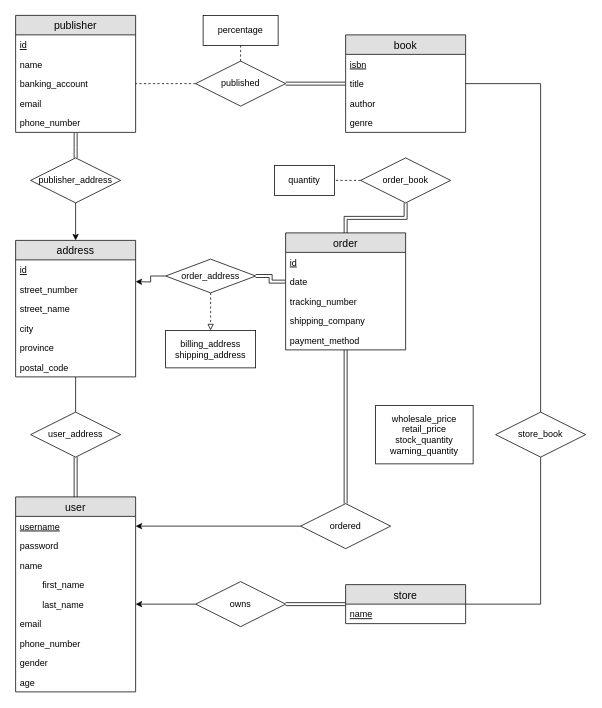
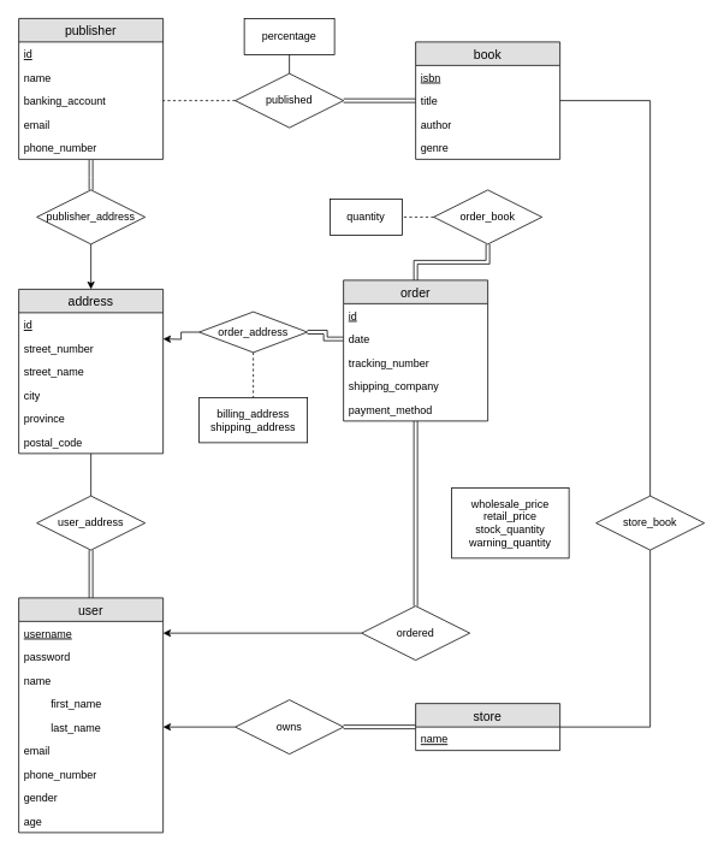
  <mxCell id="0" />
  <mxCell id="1" parent="0" />
  <mxCell id="2" value="publisher" style="swimlane;fontStyle=0;childLayout=stackLayout;horizontal=1;startSize=26;fillColor=#e0e0e0;horizontalStack=0;resizeParent=1;resizeParentMax=0;resizeLast=0;collapsible=1;marginBottom=0;swimlaneFillColor=#ffffff;align=center;fontSize=14;" vertex="1" parent="1"><mxGeometry x="20" y="20" width="160" height="156" as="geometry" /></mxCell>
  <mxCell id="3" value="id" style="text;strokeColor=none;fillColor=none;spacingLeft=4;spacingRight=4;overflow=hidden;rotatable=0;points=[[0,0.5],[1,0.5]];portConstraint=eastwest;fontSize=12;fontStyle=4" vertex="1" parent="2"><mxGeometry y="26" width="160" height="26" as="geometry" /></mxCell>
  <mxCell id="4" value="name" style="text;strokeColor=none;fillColor=none;spacingLeft=4;spacingRight=4;overflow=hidden;rotatable=0;points=[[0,0.5],[1,0.5]];portConstraint=eastwest;fontSize=12;" vertex="1" parent="2"><mxGeometry y="52" width="160" height="26" as="geometry" /></mxCell>
  <mxCell id="5" value="banking_account" style="text;strokeColor=none;fillColor=none;spacingLeft=4;spacingRight=4;overflow=hidden;rotatable=0;points=[[0,0.5],[1,0.5]];portConstraint=eastwest;fontSize=12;" vertex="1" parent="2"><mxGeometry y="78" width="160" height="26" as="geometry" /></mxCell>
  <mxCell id="6" value="email" style="text;strokeColor=none;fillColor=none;spacingLeft=4;spacingRight=4;overflow=hidden;rotatable=0;points=[[0,0.5],[1,0.5]];portConstraint=eastwest;fontSize=12;" vertex="1" parent="2"><mxGeometry y="104" width="160" height="26" as="geometry" /></mxCell>
  <mxCell id="7" value="phone_number" style="text;strokeColor=none;fillColor=none;spacingLeft=4;spacingRight=4;overflow=hidden;rotatable=0;points=[[0,0.5],[1,0.5]];portConstraint=eastwest;fontSize=12;" vertex="1" parent="2"><mxGeometry y="130" width="160" height="26" as="geometry" /></mxCell>
  <mxCell id="8" style="edgeStyle=orthogonalEdgeStyle;rounded=0;orthogonalLoop=1;jettySize=auto;html=1;exitX=0;exitY=0.5;exitDx=0;exitDy=0;endArrow=none;endFill=0;dashed=1;" edge="1" parent="1" source="10" target="5"><mxGeometry relative="1" as="geometry"><mxPoint x="220" y="130" as="targetPoint" /></mxGeometry></mxCell>
  <mxCell id="9" style="edgeStyle=orthogonalEdgeStyle;rounded=0;orthogonalLoop=1;jettySize=auto;html=1;exitX=1;exitY=0.5;exitDx=0;exitDy=0;endArrow=none;endFill=0;shape=link;" edge="1" parent="1" source="10" target="15"><mxGeometry relative="1" as="geometry" /></mxCell>
  <mxCell id="10" value="published" style="shape=rhombus;perimeter=rhombusPerimeter;whiteSpace=wrap;html=1;align=center;" vertex="1" parent="1"><mxGeometry x="260" y="81" width="120" height="60" as="geometry" /></mxCell>
- <mxCell id="11" style="edgeStyle=orthogonalEdgeStyle;rounded=0;orthogonalLoop=1;jettySize=auto;html=1;exitX=0.5;exitY=1;exitDx=0;exitDy=0;entryX=0.5;entryY=0;entryDx=0;entryDy=0;endArrow=none;endFill=0;dashed=1;" edge="1" parent="1" source="12" target="10"><mxGeometry relative="1" as="geometry" /></mxCell>
+ <mxCell id="11" style="edgeStyle=orthogonalEdgeStyle;rounded=0;orthogonalLoop=1;jettySize=auto;html=1;exitX=0.5;exitY=1;exitDx=0;exitDy=0;entryX=0.5;entryY=0;entryDx=0;entryDy=0;endArrow=none;endFill=0;dashed=0;" edge="1" parent="1" source="12" target="10"><mxGeometry relative="1" as="geometry" /></mxCell>
  <mxCell id="12" value="percentage" style="whiteSpace=wrap;html=1;align=center;" vertex="1" parent="1"><mxGeometry x="270" y="20" width="100" height="40" as="geometry" /></mxCell>
  <mxCell id="13" value="book" style="swimlane;fontStyle=0;childLayout=stackLayout;horizontal=1;startSize=26;fillColor=#e0e0e0;horizontalStack=0;resizeParent=1;resizeParentMax=0;resizeLast=0;collapsible=1;marginBottom=0;swimlaneFillColor=#ffffff;align=center;fontSize=14;" vertex="1" parent="1"><mxGeometry x="460" y="46" width="160" height="130" as="geometry" /></mxCell>
  <mxCell id="14" value="isbn" style="text;strokeColor=none;fillColor=none;spacingLeft=4;spacingRight=4;overflow=hidden;rotatable=0;points=[[0,0.5],[1,0.5]];portConstraint=eastwest;fontSize=12;fontStyle=4" vertex="1" parent="13"><mxGeometry y="26" width="160" height="26" as="geometry" /></mxCell>
  <mxCell id="15" value="title" style="text;strokeColor=none;fillColor=none;spacingLeft=4;spacingRight=4;overflow=hidden;rotatable=0;points=[[0,0.5],[1,0.5]];portConstraint=eastwest;fontSize=12;" vertex="1" parent="13"><mxGeometry y="52" width="160" height="26" as="geometry" /></mxCell>
  <mxCell id="16" value="author" style="text;strokeColor=none;fillColor=none;spacingLeft=4;spacingRight=4;overflow=hidden;rotatable=0;points=[[0,0.5],[1,0.5]];portConstraint=eastwest;fontSize=12;" vertex="1" parent="13"><mxGeometry y="78" width="160" height="26" as="geometry" /></mxCell>
  <mxCell id="17" value="genre" style="text;strokeColor=none;fillColor=none;spacingLeft=4;spacingRight=4;overflow=hidden;rotatable=0;points=[[0,0.5],[1,0.5]];portConstraint=eastwest;fontSize=12;" vertex="1" parent="13"><mxGeometry y="104" width="160" height="26" as="geometry" /></mxCell>
  <mxCell id="18" style="edgeStyle=orthogonalEdgeStyle;rounded=0;orthogonalLoop=1;jettySize=auto;html=1;entryX=0.5;entryY=1.027;entryDx=0;entryDy=0;entryPerimeter=0;endArrow=classic;endFill=1;shape=link;" edge="1" parent="1" source="20" target="7"><mxGeometry relative="1" as="geometry" /></mxCell>
  <mxCell id="19" style="edgeStyle=orthogonalEdgeStyle;rounded=0;orthogonalLoop=1;jettySize=auto;html=1;entryX=0.5;entryY=0;entryDx=0;entryDy=0;endArrow=classic;endFill=1;" edge="1" parent="1" source="20" target="63"><mxGeometry relative="1" as="geometry" /></mxCell>
  <mxCell id="20" value="publisher_address" style="shape=rhombus;perimeter=rhombusPerimeter;whiteSpace=wrap;html=1;align=center;" vertex="1" parent="1"><mxGeometry x="40" y="210" width="120" height="60" as="geometry" /></mxCell>
  <mxCell id="21" style="edgeStyle=orthogonalEdgeStyle;rounded=0;orthogonalLoop=1;jettySize=auto;html=1;endArrow=classic;endFill=1;entryX=0.5;entryY=1.038;entryDx=0;entryDy=0;entryPerimeter=0;" edge="1" parent="1" source="23" target="68"><mxGeometry relative="1" as="geometry"><mxPoint x="100" y="545" as="targetPoint" /></mxGeometry></mxCell>
  <mxCell id="22" style="edgeStyle=orthogonalEdgeStyle;rounded=0;orthogonalLoop=1;jettySize=auto;html=1;exitX=0.5;exitY=1;exitDx=0;exitDy=0;entryX=0.5;entryY=0;entryDx=0;entryDy=0;endArrow=classic;endFill=1;shape=link;" edge="1" parent="1" source="23" target="35"><mxGeometry relative="1" as="geometry" /></mxCell>
  <mxCell id="23" value="user_address" style="shape=rhombus;perimeter=rhombusPerimeter;whiteSpace=wrap;html=1;align=center;" vertex="1" parent="1"><mxGeometry x="40" y="549" width="120" height="60" as="geometry" /></mxCell>
  <mxCell id="24" style="edgeStyle=orthogonalEdgeStyle;rounded=0;orthogonalLoop=1;jettySize=auto;html=1;exitX=0;exitY=0.5;exitDx=0;exitDy=0;entryX=1;entryY=0.5;entryDx=0;entryDy=0;endArrow=classic;endFill=1;" edge="1" parent="1" source="27"><mxGeometry relative="1" as="geometry"><mxPoint x="180" y="375" as="targetPoint" /></mxGeometry></mxCell>
  <mxCell id="25" style="edgeStyle=orthogonalEdgeStyle;rounded=0;orthogonalLoop=1;jettySize=auto;html=1;exitX=1;exitY=0.5;exitDx=0;exitDy=0;entryX=0;entryY=0.5;entryDx=0;entryDy=0;endArrow=classic;endFill=1;shape=link;" edge="1" parent="1" source="27" target="31"><mxGeometry relative="1" as="geometry" /></mxCell>
- <mxCell id="26" style="edgeStyle=orthogonalEdgeStyle;rounded=0;orthogonalLoop=1;jettySize=auto;html=1;exitX=0.5;exitY=1;exitDx=0;exitDy=0;entryX=0.5;entryY=0;entryDx=0;entryDy=0;endArrow=block;endFill=0;dashed=1;" edge="1" parent="1" source="27" target="28"><mxGeometry relative="1" as="geometry" /></mxCell>
+ <mxCell id="26" style="edgeStyle=orthogonalEdgeStyle;rounded=0;orthogonalLoop=1;jettySize=auto;html=1;exitX=0.5;exitY=1;exitDx=0;exitDy=0;entryX=0.5;entryY=0;entryDx=0;entryDy=0;endArrow=none;endFill=0;dashed=1;" edge="1" parent="1" source="27" target="28"><mxGeometry relative="1" as="geometry" /></mxCell>
  <mxCell id="27" value="order_address" style="shape=rhombus;perimeter=rhombusPerimeter;whiteSpace=wrap;html=1;align=center;" vertex="1" parent="1"><mxGeometry x="220" y="345" width="120" height="45" as="geometry" /></mxCell>
  <mxCell id="28" value="&lt;div&gt;billing_address&lt;/div&gt;&lt;div&gt;shipping_address&lt;br&gt;&lt;/div&gt;" style="whiteSpace=wrap;html=1;align=center;" vertex="1" parent="1"><mxGeometry x="220" y="440" width="120" height="50" as="geometry" /></mxCell>
  <mxCell id="29" value="order" style="swimlane;fontStyle=0;childLayout=stackLayout;horizontal=1;startSize=26;fillColor=#e0e0e0;horizontalStack=0;resizeParent=1;resizeParentMax=0;resizeLast=0;collapsible=1;marginBottom=0;swimlaneFillColor=#ffffff;align=center;fontSize=14;" vertex="1" parent="1"><mxGeometry x="380" y="310" width="160" height="156" as="geometry" /></mxCell>
  <mxCell id="30" value="id" style="text;strokeColor=none;fillColor=none;spacingLeft=4;spacingRight=4;overflow=hidden;rotatable=0;points=[[0,0.5],[1,0.5]];portConstraint=eastwest;fontSize=12;fontStyle=4" vertex="1" parent="29"><mxGeometry y="26" width="160" height="26" as="geometry" /></mxCell>
  <mxCell id="31" value="date" style="text;strokeColor=none;fillColor=none;spacingLeft=4;spacingRight=4;overflow=hidden;rotatable=0;points=[[0,0.5],[1,0.5]];portConstraint=eastwest;fontSize=12;" vertex="1" parent="29"><mxGeometry y="52" width="160" height="26" as="geometry" /></mxCell>
  <mxCell id="32" value="tracking_number" style="text;strokeColor=none;fillColor=none;spacingLeft=4;spacingRight=4;overflow=hidden;rotatable=0;points=[[0,0.5],[1,0.5]];portConstraint=eastwest;fontSize=12;" vertex="1" parent="29"><mxGeometry y="78" width="160" height="26" as="geometry" /></mxCell>
  <mxCell id="33" value="shipping_company" style="text;strokeColor=none;fillColor=none;spacingLeft=4;spacingRight=4;overflow=hidden;rotatable=0;points=[[0,0.5],[1,0.5]];portConstraint=eastwest;fontSize=12;" vertex="1" parent="29"><mxGeometry y="104" width="160" height="26" as="geometry" /></mxCell>
  <mxCell id="34" value="payment_method" style="text;strokeColor=none;fillColor=none;spacingLeft=4;spacingRight=4;overflow=hidden;rotatable=0;points=[[0,0.5],[1,0.5]];portConstraint=eastwest;fontSize=12;" vertex="1" parent="29"><mxGeometry y="130" width="160" height="26" as="geometry" /></mxCell>
  <mxCell id="35" value="user" style="swimlane;fontStyle=0;childLayout=stackLayout;horizontal=1;startSize=26;fillColor=#e0e0e0;horizontalStack=0;resizeParent=1;resizeParentMax=0;resizeLast=0;collapsible=1;marginBottom=0;swimlaneFillColor=#ffffff;align=center;fontSize=14;" vertex="1" parent="1"><mxGeometry x="20" y="662" width="160" height="260" as="geometry" /></mxCell>
  <mxCell id="36" value="username" style="text;strokeColor=none;fillColor=none;spacingLeft=4;spacingRight=4;overflow=hidden;rotatable=0;points=[[0,0.5],[1,0.5]];portConstraint=eastwest;fontSize=12;fontStyle=4" vertex="1" parent="35"><mxGeometry y="26" width="160" height="26" as="geometry" /></mxCell>
  <mxCell id="37" value="password" style="text;strokeColor=none;fillColor=none;spacingLeft=4;spacingRight=4;overflow=hidden;rotatable=0;points=[[0,0.5],[1,0.5]];portConstraint=eastwest;fontSize=12;" vertex="1" parent="35"><mxGeometry y="52" width="160" height="26" as="geometry" /></mxCell>
  <mxCell id="38" value="name" style="text;strokeColor=none;fillColor=none;spacingLeft=4;spacingRight=4;overflow=hidden;rotatable=0;points=[[0,0.5],[1,0.5]];portConstraint=eastwest;fontSize=12;fontStyle=0" vertex="1" parent="35"><mxGeometry y="78" width="160" height="26" as="geometry" /></mxCell>
  <mxCell id="39" value="first_name" style="shape=partialRectangle;top=0;left=0;right=0;bottom=0;align=left;verticalAlign=top;fillColor=none;spacingLeft=34;spacingRight=4;overflow=hidden;rotatable=0;points=[[0,0.5],[1,0.5]];portConstraint=eastwest;dropTarget=0;fontSize=12;" vertex="1" parent="35"><mxGeometry y="104" width="160" height="26" as="geometry" /></mxCell>
  <mxCell id="40" value="" style="shape=partialRectangle;top=0;left=0;bottom=0;right=0;fillColor=none;align=left;verticalAlign=top;spacingLeft=4;spacingRight=4;overflow=hidden;rotatable=0;points=[];portConstraint=eastwest;part=1;fontSize=12;" vertex="1" connectable="0" parent="39"><mxGeometry width="30" height="26" as="geometry" /></mxCell>
  <mxCell id="41" value="last_name" style="shape=partialRectangle;top=0;left=0;right=0;bottom=0;align=left;verticalAlign=top;fillColor=none;spacingLeft=34;spacingRight=4;overflow=hidden;rotatable=0;points=[[0,0.5],[1,0.5]];portConstraint=eastwest;dropTarget=0;fontSize=12;" vertex="1" parent="35"><mxGeometry y="130" width="160" height="26" as="geometry" /></mxCell>
  <mxCell id="42" value="" style="shape=partialRectangle;top=0;left=0;bottom=0;right=0;fillColor=none;align=left;verticalAlign=top;spacingLeft=4;spacingRight=4;overflow=hidden;rotatable=0;points=[];portConstraint=eastwest;part=1;fontSize=12;" vertex="1" connectable="0" parent="41"><mxGeometry width="30" height="26" as="geometry" /></mxCell>
  <mxCell id="43" value="email" style="text;strokeColor=none;fillColor=none;spacingLeft=4;spacingRight=4;overflow=hidden;rotatable=0;points=[[0,0.5],[1,0.5]];portConstraint=eastwest;fontSize=12;" vertex="1" parent="35"><mxGeometry y="156" width="160" height="26" as="geometry" /></mxCell>
  <mxCell id="44" value="phone_number" style="text;strokeColor=none;fillColor=none;spacingLeft=4;spacingRight=4;overflow=hidden;rotatable=0;points=[[0,0.5],[1,0.5]];portConstraint=eastwest;fontSize=12;" vertex="1" parent="35"><mxGeometry y="182" width="160" height="26" as="geometry" /></mxCell>
  <mxCell id="45" value="gender" style="text;strokeColor=none;fillColor=none;spacingLeft=4;spacingRight=4;overflow=hidden;rotatable=0;points=[[0,0.5],[1,0.5]];portConstraint=eastwest;fontSize=12;" vertex="1" parent="35"><mxGeometry y="208" width="160" height="26" as="geometry" /></mxCell>
  <mxCell id="46" value="age" style="text;strokeColor=none;fillColor=none;spacingLeft=4;spacingRight=4;overflow=hidden;rotatable=0;points=[[0,0.5],[1,0.5]];portConstraint=eastwest;fontSize=12;" vertex="1" parent="35"><mxGeometry y="234" width="160" height="26" as="geometry" /></mxCell>
  <mxCell id="47" style="edgeStyle=orthogonalEdgeStyle;rounded=0;orthogonalLoop=1;jettySize=auto;html=1;exitX=0;exitY=0.5;exitDx=0;exitDy=0;entryX=1;entryY=0.5;entryDx=0;entryDy=0;endArrow=classic;endFill=1;" edge="1" parent="1" source="49" target="36"><mxGeometry relative="1" as="geometry" /></mxCell>
  <mxCell id="48" style="edgeStyle=orthogonalEdgeStyle;rounded=0;orthogonalLoop=1;jettySize=auto;html=1;exitX=0.5;exitY=0;exitDx=0;exitDy=0;endArrow=classic;endFill=1;shape=link;" edge="1" parent="1" source="49" target="29"><mxGeometry relative="1" as="geometry"><mxPoint x="460" y="480" as="targetPoint" /></mxGeometry></mxCell>
  <mxCell id="49" value="ordered" style="shape=rhombus;perimeter=rhombusPerimeter;whiteSpace=wrap;html=1;align=center;" vertex="1" parent="1"><mxGeometry x="400" y="671" width="120" height="60" as="geometry" /></mxCell>
  <mxCell id="50" style="edgeStyle=orthogonalEdgeStyle;rounded=0;orthogonalLoop=1;jettySize=auto;html=1;entryX=0.5;entryY=0;entryDx=0;entryDy=0;endArrow=none;endFill=0;shape=link;" edge="1" parent="1" source="52" target="29"><mxGeometry relative="1" as="geometry" /></mxCell>
  <mxCell id="51" style="edgeStyle=orthogonalEdgeStyle;rounded=0;orthogonalLoop=1;jettySize=auto;html=1;exitX=0;exitY=0.5;exitDx=0;exitDy=0;entryX=1;entryY=0.5;entryDx=0;entryDy=0;endArrow=none;endFill=0;dashed=1;" edge="1" parent="1" source="52" target="53"><mxGeometry relative="1" as="geometry" /></mxCell>
  <mxCell id="52" value="order_book" style="shape=rhombus;perimeter=rhombusPerimeter;whiteSpace=wrap;html=1;align=center;" vertex="1" parent="1"><mxGeometry x="480" y="210" width="120" height="60" as="geometry" /></mxCell>
  <mxCell id="53" value="quantity" style="whiteSpace=wrap;html=1;align=center;" vertex="1" parent="1"><mxGeometry x="365" y="220" width="80" height="40" as="geometry" /></mxCell>
  <mxCell id="54" style="edgeStyle=orthogonalEdgeStyle;rounded=0;orthogonalLoop=1;jettySize=auto;html=1;endArrow=none;endFill=0;exitX=1;exitY=0.5;exitDx=0;exitDy=0;shape=link;" edge="1" parent="1" source="56" target="61"><mxGeometry relative="1" as="geometry"><mxPoint x="410" y="843" as="sourcePoint" /></mxGeometry></mxCell>
  <mxCell id="55" style="edgeStyle=orthogonalEdgeStyle;rounded=0;orthogonalLoop=1;jettySize=auto;html=1;exitX=0;exitY=0.5;exitDx=0;exitDy=0;endArrow=classic;endFill=1;entryX=1;entryY=0.5;entryDx=0;entryDy=0;" edge="1" parent="1" source="56" target="41"><mxGeometry relative="1" as="geometry" /></mxCell>
  <mxCell id="56" value="owns" style="shape=rhombus;perimeter=rhombusPerimeter;whiteSpace=wrap;html=1;align=center;" vertex="1" parent="1"><mxGeometry x="260" y="775" width="120" height="60" as="geometry" /></mxCell>
  <mxCell id="57" style="edgeStyle=orthogonalEdgeStyle;rounded=0;orthogonalLoop=1;jettySize=auto;html=1;exitX=0.5;exitY=0;exitDx=0;exitDy=0;entryX=1;entryY=0.5;entryDx=0;entryDy=0;endArrow=none;endFill=0;" edge="1" parent="1" source="59" target="15"><mxGeometry relative="1" as="geometry" /></mxCell>
  <mxCell id="58" style="edgeStyle=orthogonalEdgeStyle;rounded=0;orthogonalLoop=1;jettySize=auto;html=1;exitX=0.5;exitY=1;exitDx=0;exitDy=0;entryX=1;entryY=0.5;entryDx=0;entryDy=0;endArrow=none;endFill=0;" edge="1" parent="1" source="59" target="61"><mxGeometry relative="1" as="geometry" /></mxCell>
  <mxCell id="59" value="store_book" style="shape=rhombus;perimeter=rhombusPerimeter;whiteSpace=wrap;html=1;align=center;" vertex="1" parent="1"><mxGeometry x="660" y="549" width="120" height="60" as="geometry" /></mxCell>
  <mxCell id="60" value="&lt;div&gt;wholesale_price&lt;/div&gt;&lt;div&gt;retail_price&lt;/div&gt;&lt;div&gt;stock_quantity&lt;/div&gt;&lt;div&gt;warning_quantity&lt;br&gt;&lt;/div&gt;" style="whiteSpace=wrap;html=1;align=center;" vertex="1" parent="1"><mxGeometry x="500" y="540" width="130" height="78" as="geometry" /></mxCell>
  <mxCell id="61" value="store" style="swimlane;fontStyle=0;childLayout=stackLayout;horizontal=1;startSize=26;fillColor=#e0e0e0;horizontalStack=0;resizeParent=1;resizeParentMax=0;resizeLast=0;collapsible=1;marginBottom=0;swimlaneFillColor=#ffffff;align=center;fontSize=14;" vertex="1" parent="1"><mxGeometry x="460" y="779" width="160" height="52" as="geometry" /></mxCell>
  <mxCell id="62" value="name" style="text;strokeColor=none;fillColor=none;spacingLeft=4;spacingRight=4;overflow=hidden;rotatable=0;points=[[0,0.5],[1,0.5]];portConstraint=eastwest;fontSize=12;fontStyle=4" vertex="1" parent="61"><mxGeometry y="26" width="160" height="26" as="geometry" /></mxCell>
  <mxCell id="63" value="address" style="swimlane;fontStyle=0;childLayout=stackLayout;horizontal=1;startSize=26;fillColor=#e0e0e0;horizontalStack=0;resizeParent=1;resizeParentMax=0;resizeLast=0;collapsible=1;marginBottom=0;swimlaneFillColor=#ffffff;align=center;fontSize=14;" vertex="1" parent="1"><mxGeometry x="20" y="320" width="160" height="182" as="geometry" /></mxCell>
  <mxCell id="64" value="id" style="text;strokeColor=none;fillColor=none;spacingLeft=4;spacingRight=4;overflow=hidden;rotatable=0;points=[[0,0.5],[1,0.5]];portConstraint=eastwest;fontSize=12;fontStyle=4" vertex="1" parent="63"><mxGeometry y="26" width="160" height="26" as="geometry" /></mxCell>
  <mxCell id="65" value="street_number" style="text;strokeColor=none;fillColor=none;spacingLeft=4;spacingRight=4;overflow=hidden;rotatable=0;points=[[0,0.5],[1,0.5]];portConstraint=eastwest;fontSize=12;fontStyle=0" vertex="1" parent="63"><mxGeometry y="52" width="160" height="26" as="geometry" /></mxCell>
  <mxCell id="66" value="street_name" style="text;strokeColor=none;fillColor=none;spacingLeft=4;spacingRight=4;overflow=hidden;rotatable=0;points=[[0,0.5],[1,0.5]];portConstraint=eastwest;fontSize=12;fontStyle=0" vertex="1" parent="63"><mxGeometry y="78" width="160" height="26" as="geometry" /></mxCell>
  <mxCell id="67" value="city" style="text;strokeColor=none;fillColor=none;spacingLeft=4;spacingRight=4;overflow=hidden;rotatable=0;points=[[0,0.5],[1,0.5]];portConstraint=eastwest;fontSize=12;fontStyle=0" vertex="1" parent="63"><mxGeometry y="104" width="160" height="26" as="geometry" /></mxCell>
  <mxCell id="68" value="province" style="text;strokeColor=none;fillColor=none;spacingLeft=4;spacingRight=4;overflow=hidden;rotatable=0;points=[[0,0.5],[1,0.5]];portConstraint=eastwest;fontSize=12;fontStyle=0" vertex="1" parent="63"><mxGeometry y="130" width="160" height="26" as="geometry" /></mxCell>
  <mxCell id="69" value="postal_code" style="text;strokeColor=none;fillColor=none;spacingLeft=4;spacingRight=4;overflow=hidden;rotatable=0;points=[[0,0.5],[1,0.5]];portConstraint=eastwest;fontSize=12;fontStyle=0" vertex="1" parent="63"><mxGeometry y="156" width="160" height="26" as="geometry" /></mxCell>
